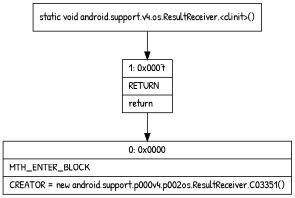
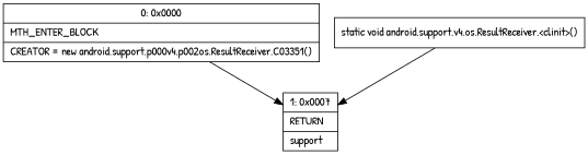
  digraph {
    fontname="Patrick Hand"
    node [fontname="Patrick Hand" shape=record]
    edge [fontname="Patrick Hand"]
    n1 [label="{0\:\ 0x0000|MTH_ENTER_BLOCK\l|CREATOR = new android.support.p000v4.p002os.ResultReceiver.C03351()\l}"]
-   n2 [label="{1\:\ 0x0007|RETURN\l|return\l}"]
+   n2 [label="{1\:\ 0x0007|RETURN\l|support\l}"]
    n3 [label="{static void android.support.v4.os.ResultReceiver.\<clinit\>() }"]
-   n2 -> n1
+   n1 -> n2
    n3 -> n2
  }
